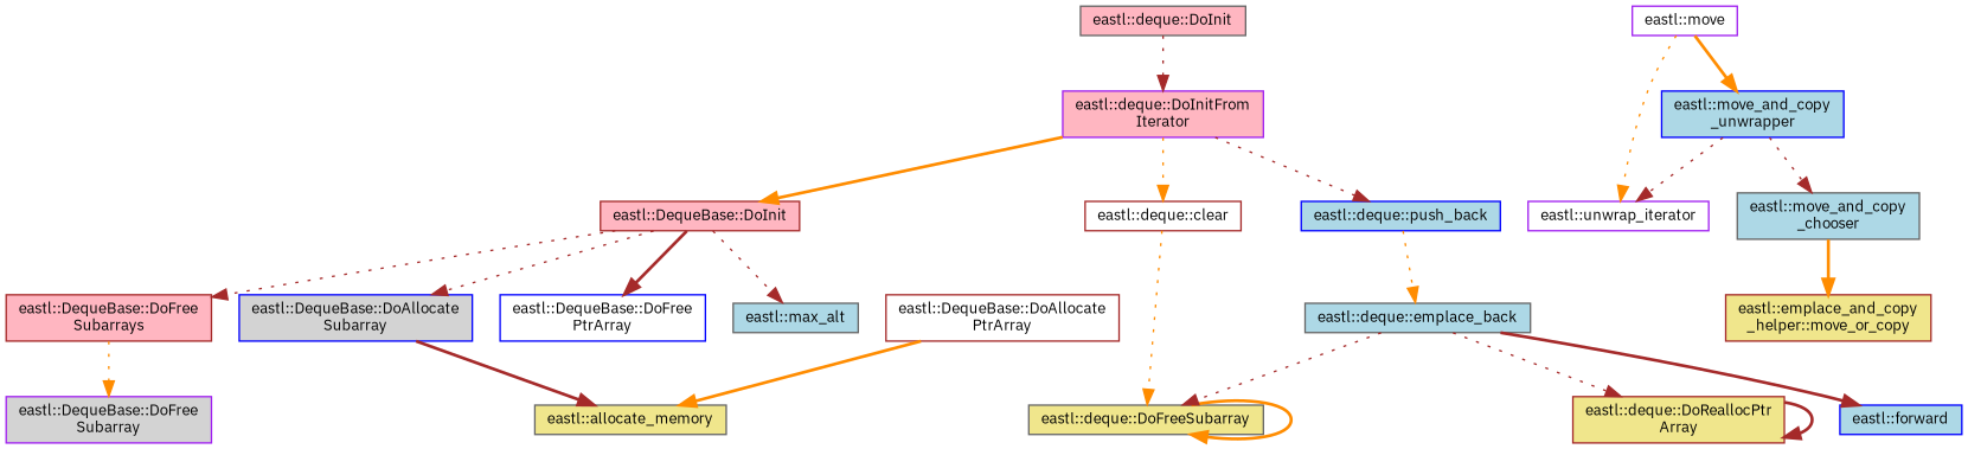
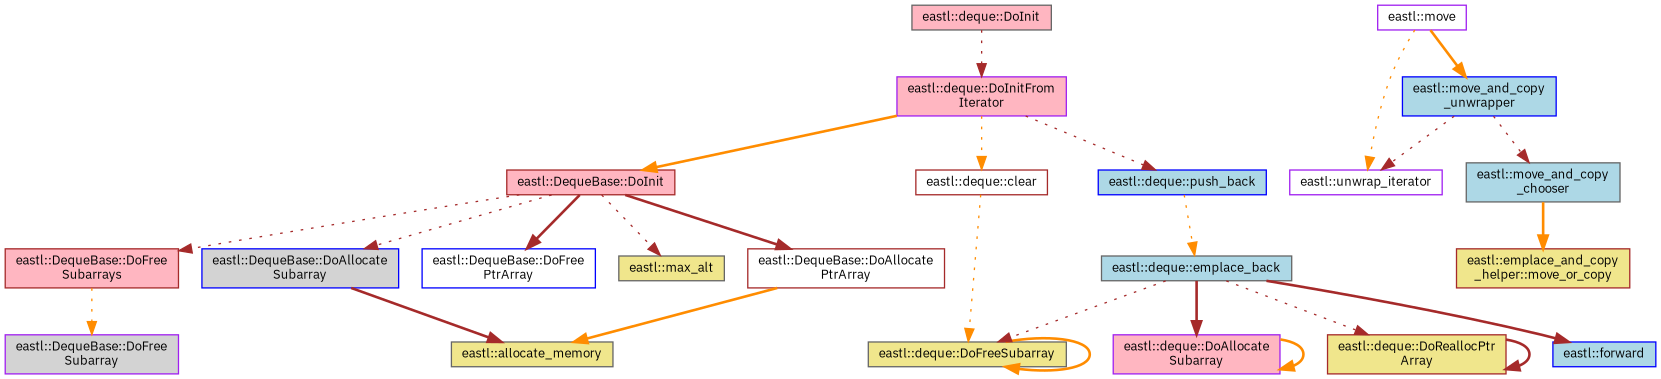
  digraph {
    fontname="IBM Plex Sans"
    rankdir=TB
    node [color=gray40 fillcolor=lightblue fontname="IBM Plex Sans" fontsize=10 shape=box style=filled]
    edge [color=brown fontname="IBM Plex Sans" fontsize=10 labelfontname=Helvetica labelfontsize=10 style=dotted]
    n1 [fillcolor=lightpink fontcolor=black height=0.2 label="eastl::deque::DoInit" width=0.4]
    n2 [color=purple fillcolor=lightpink height=0.2 label="eastl::deque::DoInitFrom\lIterator" width=0.4]
    n3 [color=brown fillcolor=white height=0.2 label="eastl::deque::clear" width=0.4]
    n4 [color=brown fillcolor=lightpink height=0.2 label="eastl::DequeBase::DoInit" width=0.4]
    n5 [color=blue height=0.2 label="eastl::deque::push_back" width=0.4]
    n6 [fillcolor=khaki height=0.2 label="eastl::deque::DoFreeSubarray" width=0.4]
    n7 [color=brown fillcolor=white height=0.2 label="eastl::DequeBase::DoAllocate\lPtrArray" width=0.4]
    n8 [color=blue fillcolor=lightgrey height=0.2 label="eastl::DequeBase::DoAllocate\lSubarray" width=0.4]
    n9 [color=blue fillcolor=white height=0.2 label="eastl::DequeBase::DoFree\lPtrArray" width=0.4]
    n10 [color=brown fillcolor=lightpink height=0.2 label="eastl::DequeBase::DoFree\lSubarrays" width=0.4]
-   n11 [height=0.2 label="eastl::max_alt" width=0.4]
+   n11 [fillcolor=khaki height=0.2 label="eastl::max_alt" width=0.4]
    n12 [height=0.2 label="eastl::deque::emplace_back" width=0.4]
    n13 [fillcolor=khaki height=0.2 label="eastl::allocate_memory" width=0.4]
    n14 [color=purple fillcolor=lightgrey height=0.2 label="eastl::DequeBase::DoFree\lSubarray" width=0.4]
+   n15 [color=purple fillcolor=lightpink height=0.2 label="eastl::deque::DoAllocate\lSubarray" width=0.4]
    n16 [color=brown fillcolor=khaki height=0.2 label="eastl::deque::DoReallocPtr\lArray" width=0.4]
    n17 [color=blue height=0.2 label="eastl::forward" width=0.4]
    n18 [color=purple fillcolor=white height=0.2 label="eastl::move" width=0.4]
    n19 [color=blue height=0.2 label="eastl::move_and_copy\l_unwrapper" width=0.4]
    n20 [color=purple fillcolor=white height=0.2 label="eastl::unwrap_iterator" width=0.4]
    n21 [height=0.2 label="eastl::move_and_copy\l_chooser" width=0.4]
    n22 [color=brown fillcolor=khaki height=0.2 label="eastl::emplace_and_copy\l_helper::move_or_copy" width=0.4]
    n1 -> n2
    n2 -> n3 [color=darkorange]
    n2 -> n4 [color=darkorange style=bold]
    n2 -> n5
    n3 -> n6 [color=darkorange]
+   n4 -> n7 [style=bold]
    n4 -> n8
    n4 -> n9 [style=bold]
    n4 -> n10
    n4 -> n11
    n5 -> n12 [color=darkorange]
    n6 -> n6 [color=darkorange style=bold]
    n7 -> n13 [color=darkorange style=bold]
    n8 -> n13 [style=bold]
    n10 -> n14 [color=darkorange]
    n12 -> n6
+   n12 -> n15 [style=bold]
    n12 -> n16
    n12 -> n17 [style=bold]
+   n15 -> n15 [color=darkorange style=bold]
    n16 -> n16 [style=bold]
    n18 -> n19 [color=darkorange style=bold]
    n18 -> n20 [color=darkorange]
    n19 -> n20
    n19 -> n21
    n21 -> n22 [color=darkorange style=bold]
  }
